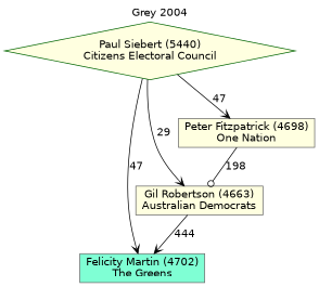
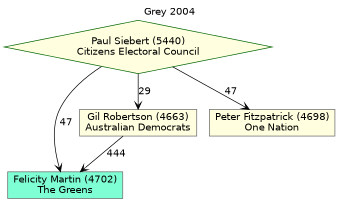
  digraph {
    fontname="DejaVu Sans"
    label="Grey 2004"
    labelloc=t
    mclimit=10
    node [color=gray40 fillcolor=lightyellow fontname="DejaVu Sans" shape=box style=filled]
    edge [arrowhead=vee fontname="DejaVu Sans"]
    n1 [fillcolor=aquamarine label="Felicity Martin (4702)\nThe Greens"]
    n2 [label="Gil Robertson (4663)\nAustralian Democrats"]
    n3 [color=darkgreen label="Paul Siebert (5440)\nCitizens Electoral Council" shape=diamond]
    n4 [label="Peter Fitzpatrick (4698)\nOne Nation"]
    n2 -> n1 [label=444]
    n3 -> n1 [label=47]
    n3 -> n2 [label=29]
    n3 -> n4 [label=47]
-   n4 -> n2 [arrowhead=odot label=198]
  }
